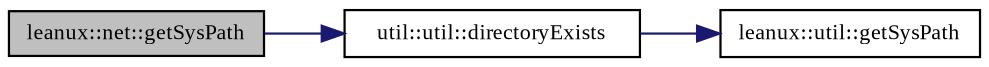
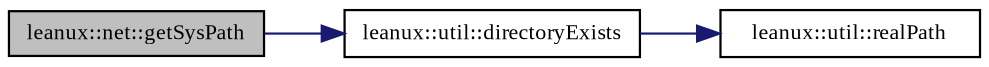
  digraph {
    fontname="Liberation Serif"
    rankdir=LR
    node [color=black fontname="Liberation Serif" fontsize=10 shape=record]
    edge [color=midnightblue fontname="Liberation Serif" fontsize=10 labelfontname=Helvetica labelfontsize=10 style=solid]
    n1 [fillcolor=grey75 fontcolor=black height=0.2 label="leanux::net::getSysPath" style=filled width=0.4]
-   n2 [height=0.2 label="util::util::directoryExists" width=0.4]
-   n3 [height=0.2 label="leanux::util::getSysPath" width=0.4]
+   n2 [height=0.2 label="leanux::util::directoryExists" width=0.4]
+   n3 [height=0.2 label="leanux::util::realPath" width=0.4]
    n1 -> n2
    n2 -> n3
  }
